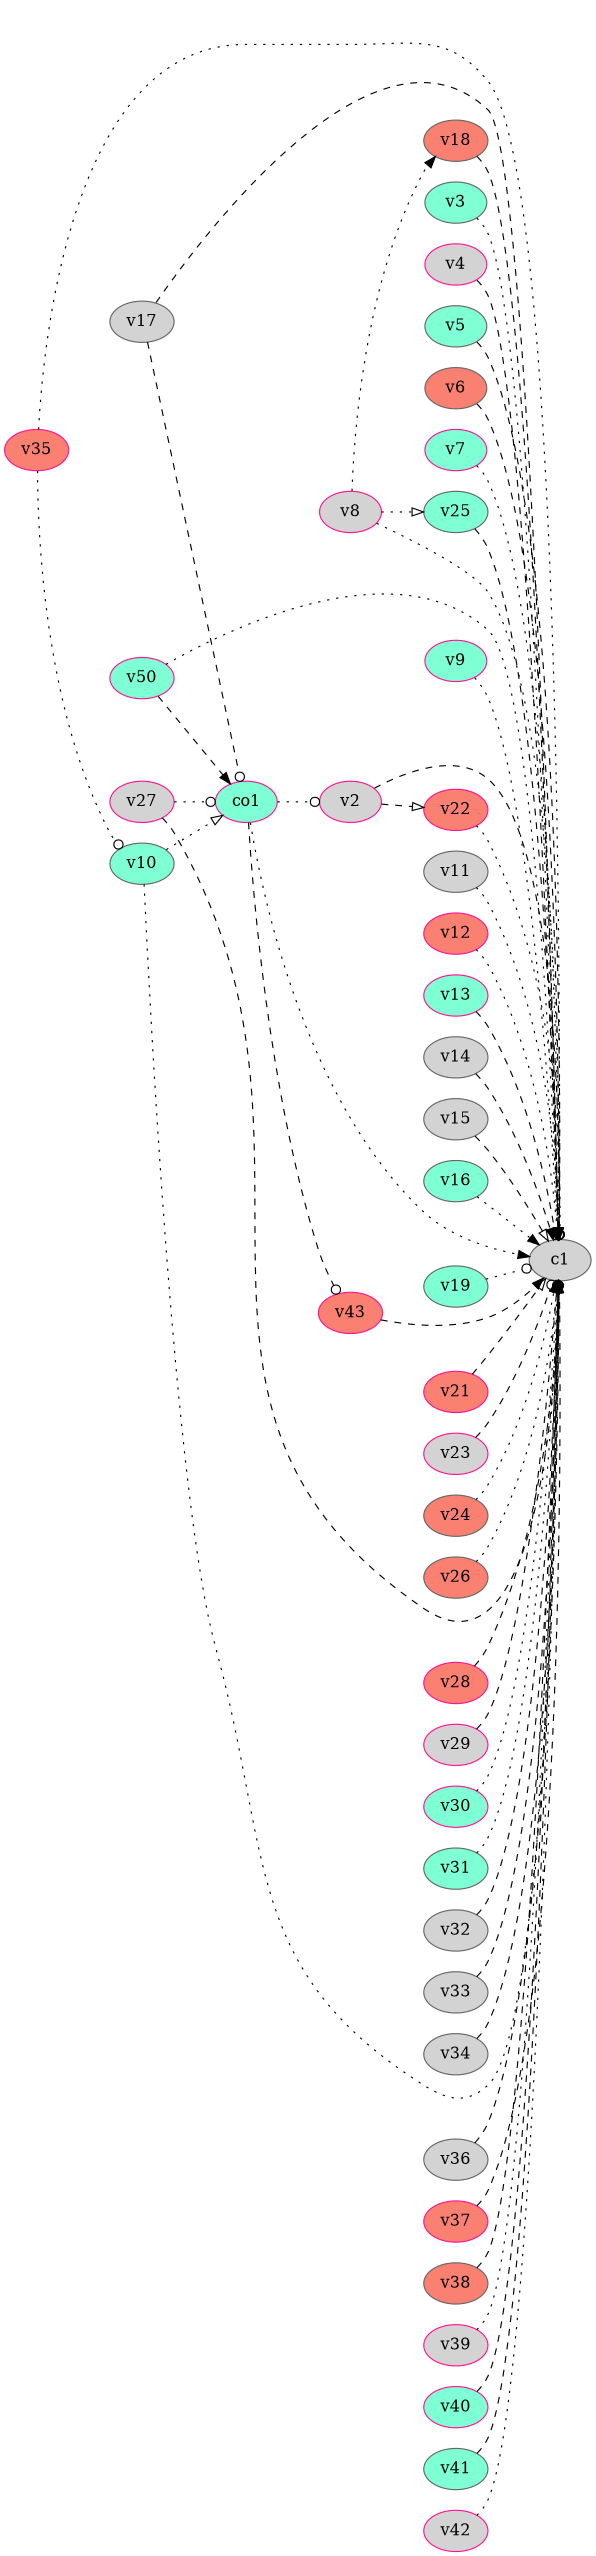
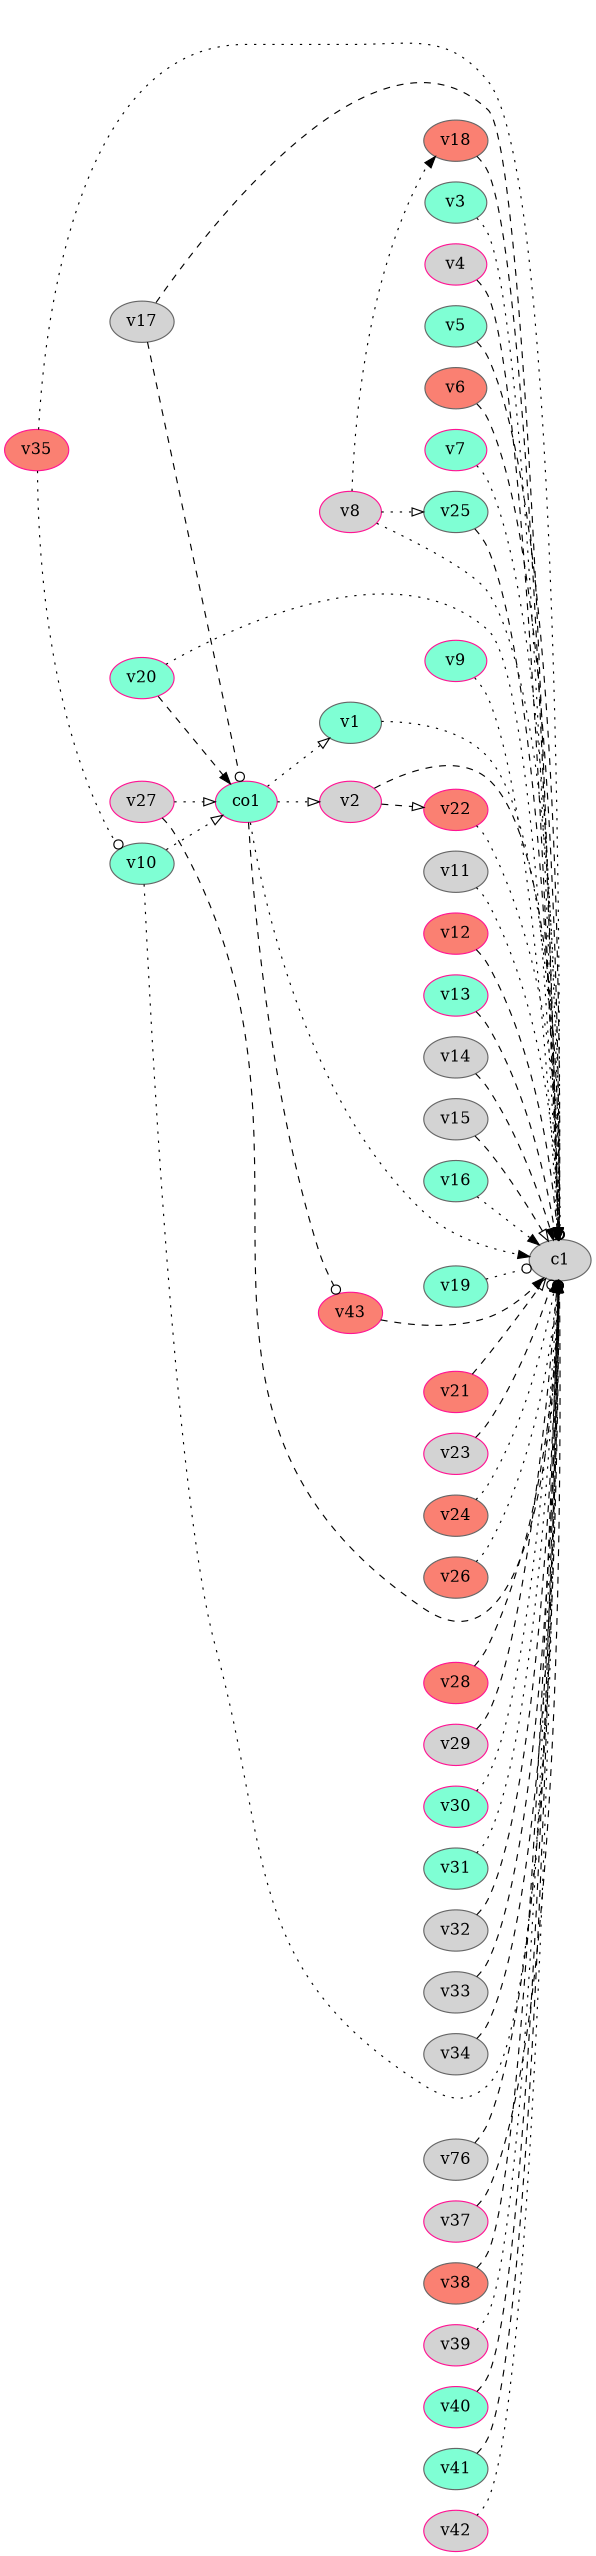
  strict digraph {
    rankdir=LR
    node [color=gray40 fillcolor=lightgrey style=filled]
    edge [arrowhead=onormal style=dashed weight=1]
+   v1 [fillcolor=aquamarine]
    c1
    v2 [color=deeppink]
    v22 [color=deeppink fillcolor=salmon]
    v3 [fillcolor=aquamarine]
    v4 [color=deeppink]
    v5 [fillcolor=aquamarine]
    v6 [fillcolor=salmon]
    v7 [color=deeppink fillcolor=aquamarine]
    v8 [color=deeppink]
    v18 [fillcolor=salmon]
    v25 [fillcolor=aquamarine]
    v9 [color=deeppink fillcolor=aquamarine]
    v10 [fillcolor=aquamarine]
    co1 [color=deeppink fillcolor=aquamarine]
    v43 [color=deeppink fillcolor=salmon]
    v11
    v12 [color=deeppink fillcolor=salmon]
    v13 [color=deeppink fillcolor=aquamarine]
    v14
    v15
    v16 [fillcolor=aquamarine]
    v17
    v19 [fillcolor=aquamarine]
-   v20 [color=deeppink fillcolor=aquamarine label=v50]
+   v20 [color=deeppink fillcolor=aquamarine]
    v21 [color=deeppink fillcolor=salmon]
    v23 [color=deeppink]
    v24 [fillcolor=salmon]
    v26 [fillcolor=salmon]
    v27 [color=deeppink]
    v28 [color=deeppink fillcolor=salmon]
    v29 [color=deeppink]
    v30 [color=deeppink fillcolor=aquamarine]
    v31 [fillcolor=aquamarine]
    v32
    v33
    v34
    v35 [color=deeppink fillcolor=salmon]
-   v36
-   v37 [color=deeppink fillcolor=salmon]
+   v36 [label=v76]
+   v37 [color=deeppink]
    v38 [fillcolor=salmon]
    v39 [color=deeppink]
    v40 [color=deeppink fillcolor=aquamarine]
    v41 [fillcolor=aquamarine]
    v42 [color=deeppink]
+   v1 -> c1 [style=dotted]
    v2 -> c1 [arrowhead=odot]
    v2 -> v22
    v22 -> c1 [arrowhead=odot style=dotted]
    v3 -> c1 [style=dotted]
    v4 -> c1 [arrowhead=normal]
    v5 -> c1 [arrowhead=odot]
    v6 -> c1
    v7 -> c1 [arrowhead=normal style=dotted]
    v8 -> c1 [style=dotted]
    v8 -> v18 [arrowhead=normal style=dotted]
    v8 -> v25 [style=dotted]
    v18 -> c1
    v25 -> c1
    v9 -> c1 [arrowhead=normal style=dotted]
    v10 -> c1 [arrowhead=odot style=dotted]
    v10 -> co1 [style=dotted]
+   co1 -> v1 [style=dotted]
    co1 -> c1 [arrowhead=normal style=dotted]
-   co1 -> v2 [arrowhead=odot style=dotted]
+   co1 -> v2 [style=dotted]
    co1 -> v43 [arrowhead=odot]
    v43 -> c1 [arrowhead=normal]
    v11 -> c1 [arrowhead=odot style=dotted]
-   v12 -> c1 [arrowhead=normal style=dotted]
+   v12 -> c1 [arrowhead=normal]
    v13 -> c1 [arrowhead=odot]
    v14 -> c1 [arrowhead=normal]
    v15 -> c1
    v16 -> c1 [arrowhead=normal style=dotted]
    v17 -> c1 [arrowhead=normal]
    v17 -> co1 [arrowhead=odot]
    v19 -> c1 [arrowhead=odot style=dotted]
    v20 -> c1 [style=dotted]
    v20 -> co1 [arrowhead=normal]
    v21 -> c1
    v23 -> c1 [arrowhead=odot]
    v24 -> c1 [arrowhead=normal style=dotted]
    v26 -> c1 [style=dotted]
    v27 -> c1
-   v27 -> co1 [arrowhead=odot style=dotted]
+   v27 -> co1 [style=dotted]
    v28 -> c1 [arrowhead=normal]
    v29 -> c1 [arrowhead=odot]
    v30 -> c1 [arrowhead=normal style=dotted]
    v31 -> c1 [arrowhead=odot style=dotted]
    v32 -> c1
    v33 -> c1
    v34 -> c1
    v35 -> c1 [style=dotted]
    v35 -> v10 [arrowhead=odot style=dotted]
    v36 -> c1
    v37 -> c1 [arrowhead=normal]
    v38 -> c1 [arrowhead=odot]
    v39 -> c1 [arrowhead=odot style=dotted]
    v40 -> c1 [arrowhead=normal]
    v41 -> c1 [arrowhead=odot]
    v42 -> c1 [arrowhead=normal style=dotted]
  }
